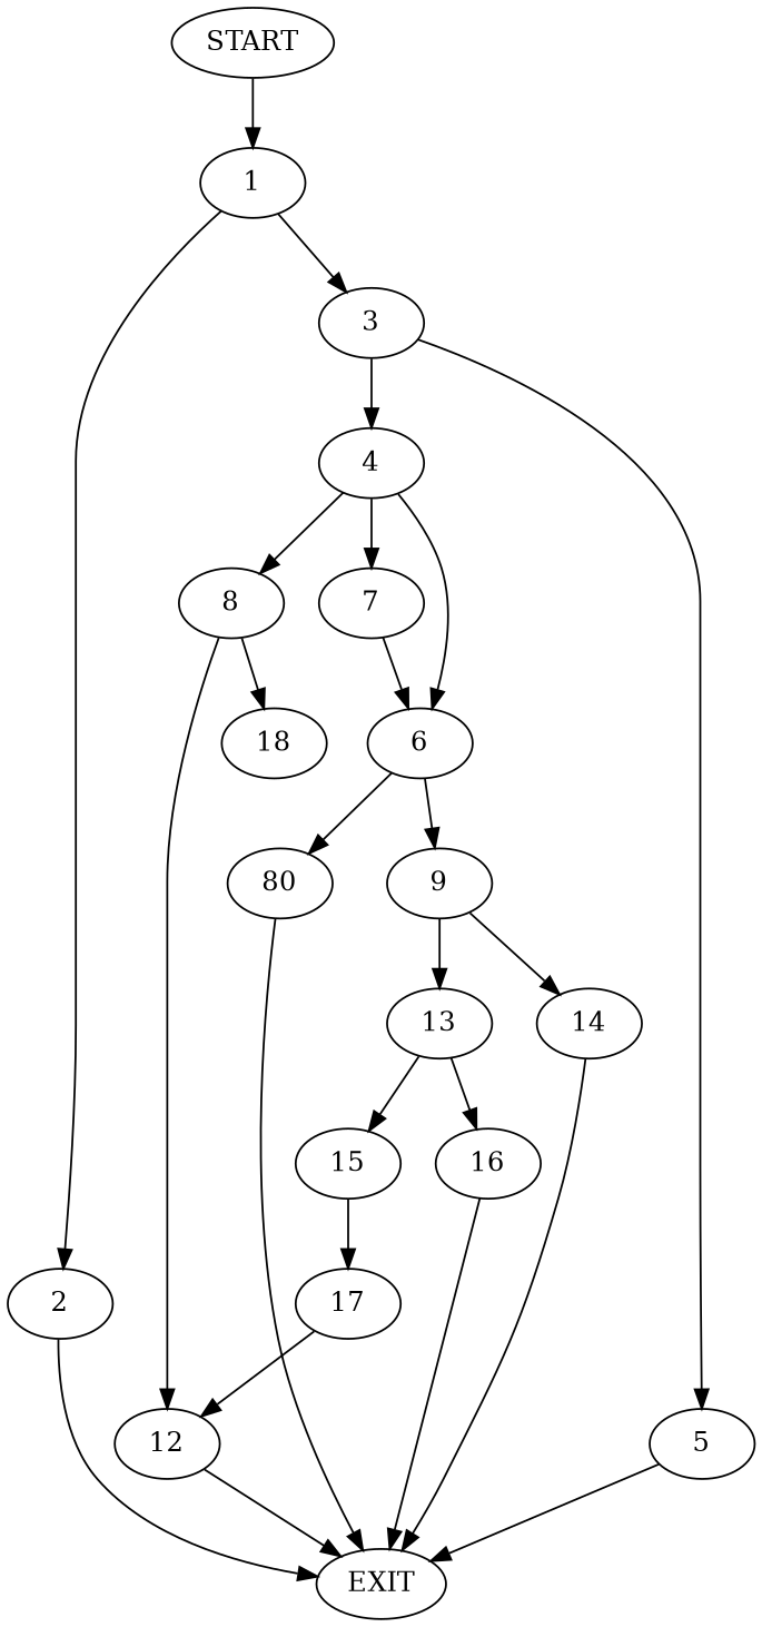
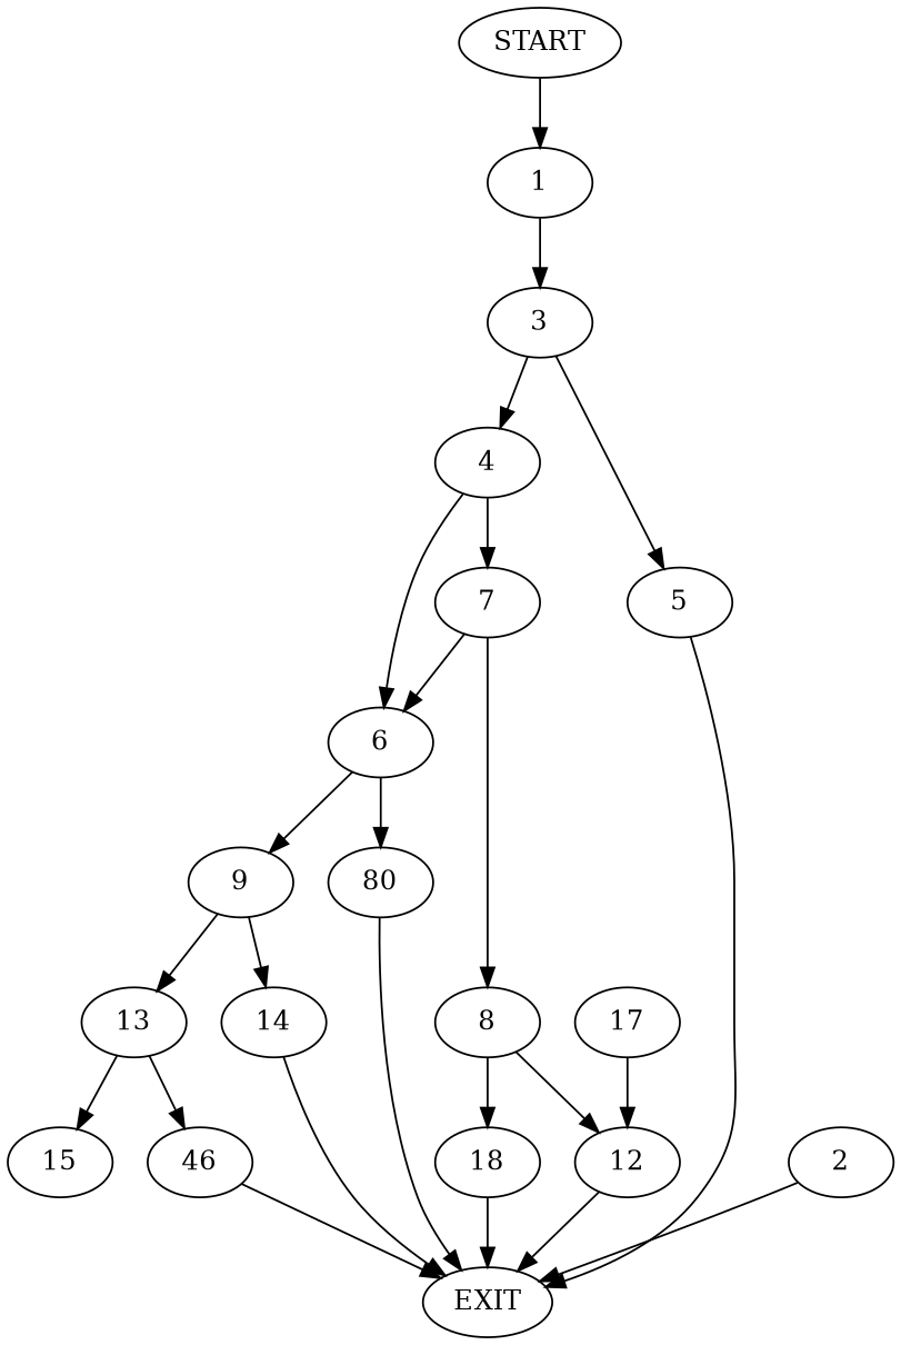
  digraph {
    n1 [label=START]
    1
    2
    3
    n5 [label=EXIT]
    4
    5
    6
    7
    9
    n11 [label=80]
    8
    13
    14
    n15 [label=18]
    12
    15
-   16
+   16 [label=46]
    17
    n1 -> 1
-   1 -> 2
    1 -> 3
    2 -> n5
    3 -> 4
    3 -> 5
    4 -> 6
    4 -> 7
    5 -> n5
    6 -> 9
    6 -> n11
    7 -> 6
-   4 -> 8
+   7 -> 8
    9 -> 13
    9 -> 14
    n11 -> n5
    8 -> n15
    8 -> 12
    13 -> 15
    13 -> 16
    14 -> n5
+   n15 -> n5
    12 -> n5
-   15 -> 17
    16 -> n5
    17 -> 12
  }
